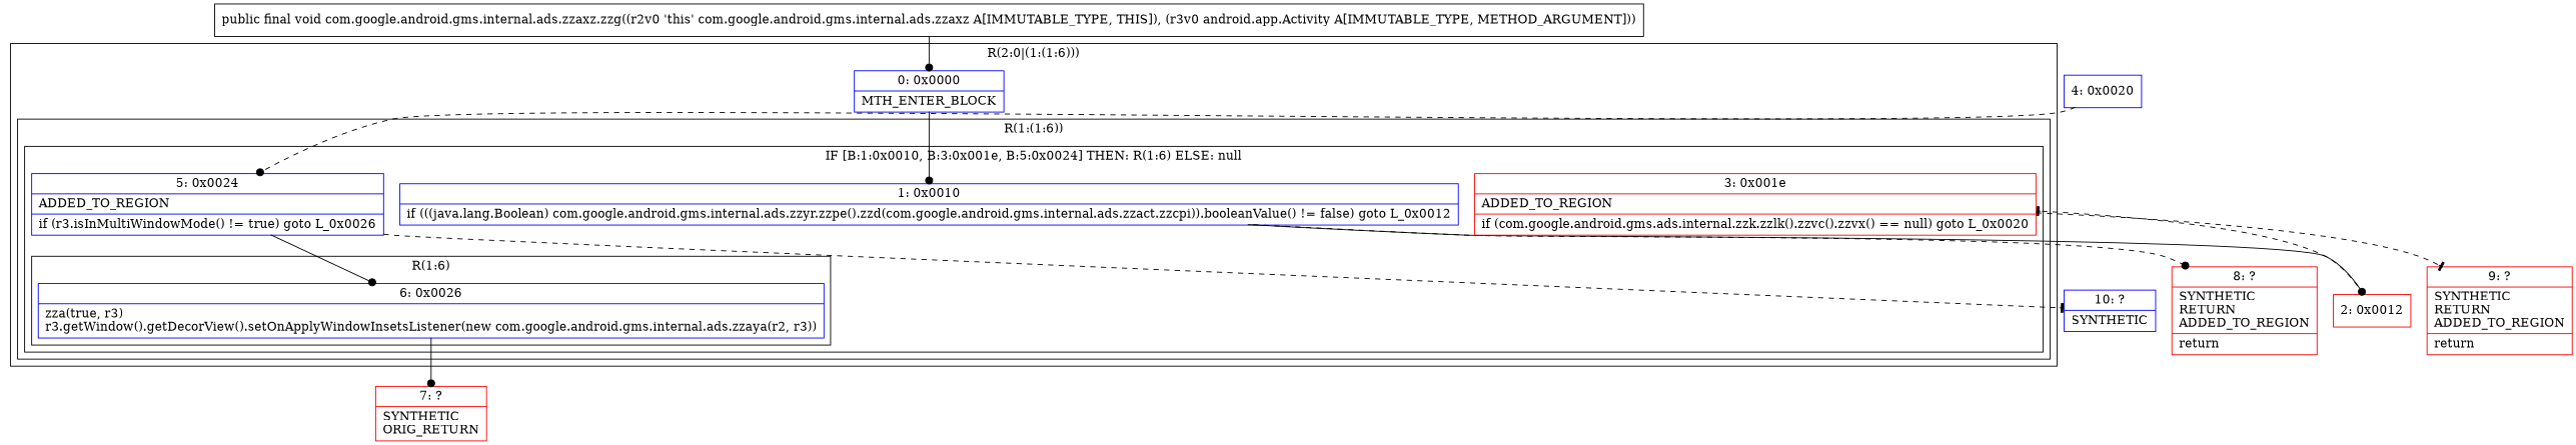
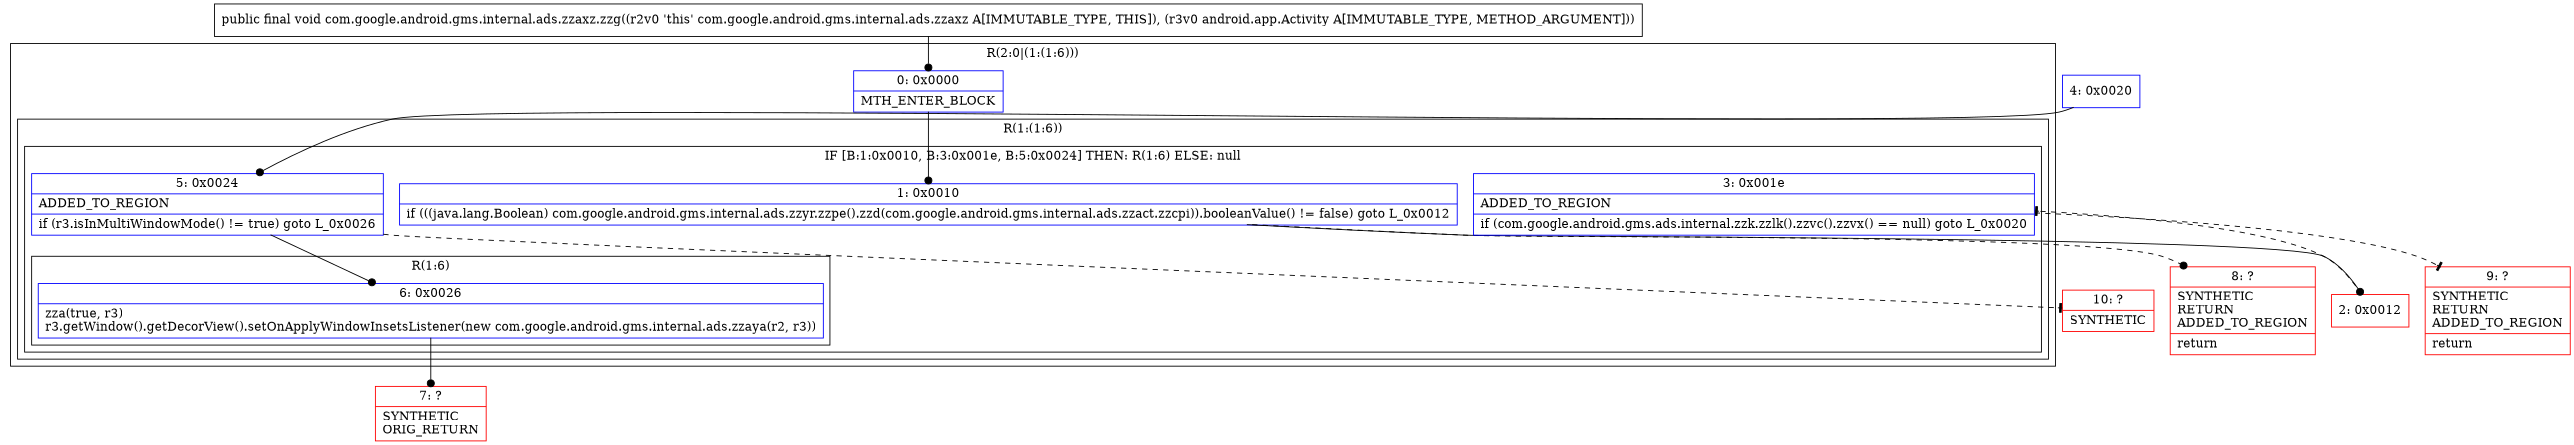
  digraph {
    node [color=blue shape=record]
    edge [arrowhead=dot]
    n1 [label="{6\:\ 0x0026|zza(true, r3)\lr3.getWindow().getDecorView().setOnApplyWindowInsetsListener(new com.google.android.gms.internal.ads.zzaya(r2, r3))\l}"]
    n2 [label="{1\:\ 0x0010|if (((java.lang.Boolean) com.google.android.gms.internal.ads.zzyr.zzpe().zzd(com.google.android.gms.internal.ads.zzact.zzcpi)).booleanValue() != false) goto L_0x0012\l}"]
-   n3 [color=red label="{3\:\ 0x001e|ADDED_TO_REGION\l|if (com.google.android.gms.ads.internal.zzk.zzlk().zzvc().zzvx() == null) goto L_0x0020\l}"]
+   n3 [label="{3\:\ 0x001e|ADDED_TO_REGION\l|if (com.google.android.gms.ads.internal.zzk.zzlk().zzvc().zzvx() == null) goto L_0x0020\l}"]
    n4 [label="{5\:\ 0x0024|ADDED_TO_REGION\l|if (r3.isInMultiWindowMode() != true) goto L_0x0026\l}"]
    n5 [label="{0\:\ 0x0000|MTH_ENTER_BLOCK\l}"]
    n6 [color=red label="{7\:\ ?|SYNTHETIC\lORIG_RETURN\l}"]
    n7 [color=red label="{2\:\ 0x0012}"]
    n8 [color=red label="{8\:\ ?|SYNTHETIC\lRETURN\lADDED_TO_REGION\l|return\l}"]
    n9 [color=red label="{9\:\ ?|SYNTHETIC\lRETURN\lADDED_TO_REGION\l|return\l}"]
-   n10 [label="{10\:\ ?|SYNTHETIC\l}"]
+   n10 [color=red label="{10\:\ ?|SYNTHETIC\l}"]
    n11 [label="{4\:\ 0x0020}"]
    n12 [label="{public final void com.google.android.gms.internal.ads.zzaxz.zzg((r2v0 'this' com.google.android.gms.internal.ads.zzaxz A[IMMUTABLE_TYPE, THIS]), (r3v0 android.app.Activity A[IMMUTABLE_TYPE, METHOD_ARGUMENT])) }" color=""]
    subgraph cluster_1 {
      label="R(2:0|(1:(1:6)))"
      n5
      subgraph cluster_2 {
        label="R(1:(1:6))"
        subgraph cluster_3 {
          label="IF [B:1:0x0010, B:3:0x001e, B:5:0x0024] THEN: R(1:6) ELSE: null"
          n2
          n3
          n4
          subgraph cluster_4 {
            label="R(1:6)"
            n1
          }
        }
      }
    }
    n1 -> n6
    n2 -> n7
    n2 -> n8 [style=dashed]
    n3 -> n9 [arrowhead=tee style=dashed]
    n4 -> n1
    n4 -> n10 [arrowhead=tee style=dashed]
    n5 -> n2
    n7 -> n3 [arrowhead=tee style=dashed]
-   n11 -> n4 [style=dashed]
+   n11 -> n4
    n12 -> n5
  }
